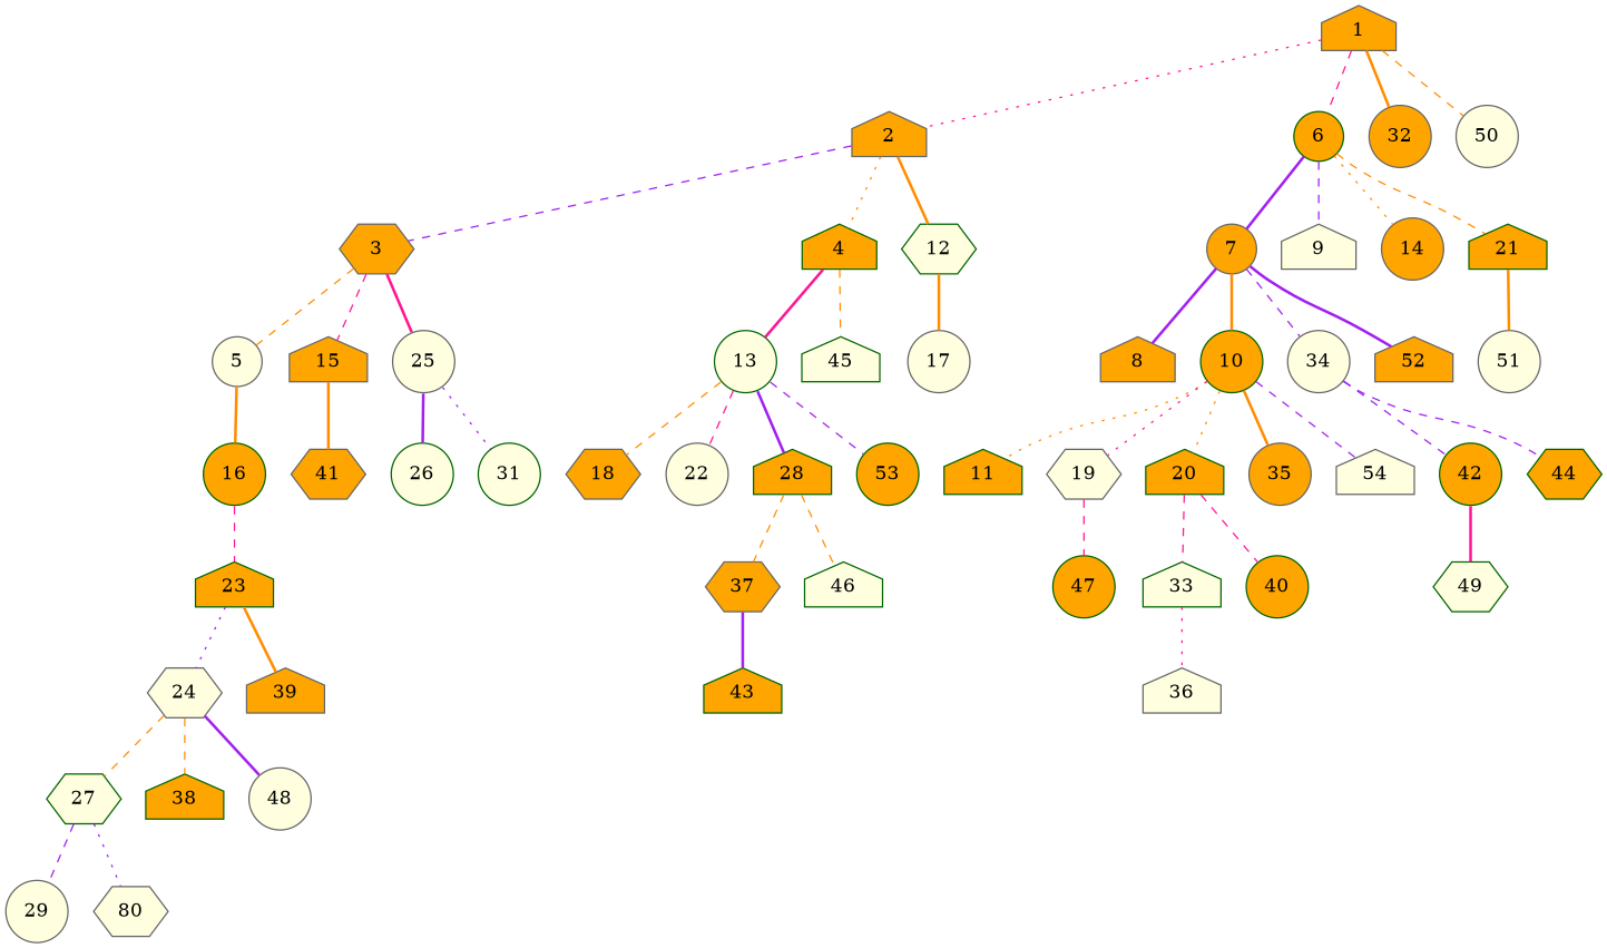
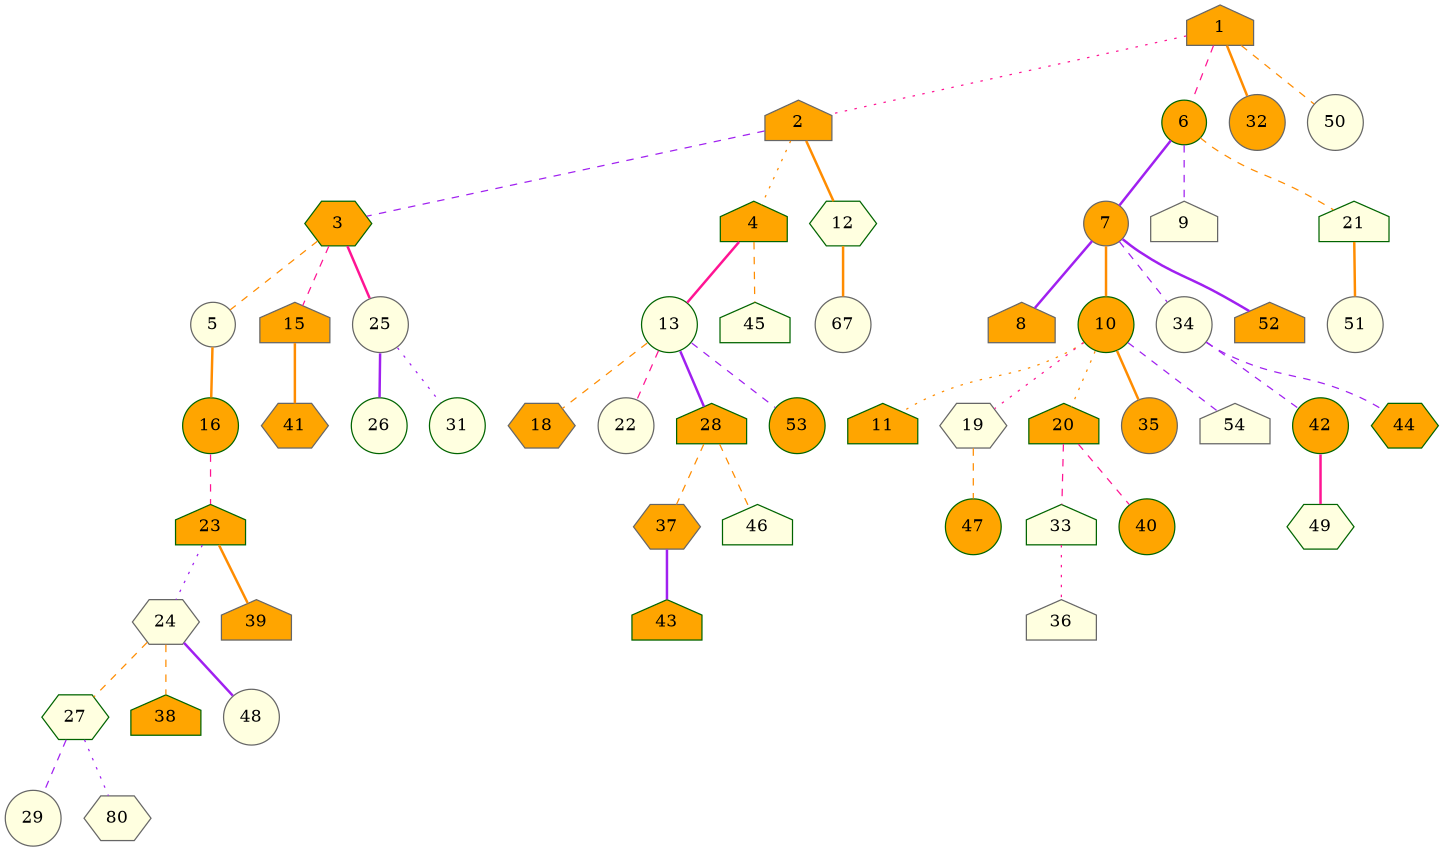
  graph {
    node [color=gray40 fillcolor=orange shape=circle style=filled]
    edge [color=darkorange style=dashed]
    1 [shape=house]
    2 [shape=house]
    6 [color=darkgreen]
    32
    50 [fillcolor=lightyellow]
-   3 [shape=hexagon]
+   3 [color=darkgreen shape=hexagon]
    4 [color=darkgreen shape=house]
    12 [color=darkgreen fillcolor=lightyellow shape=hexagon]
    7
    9 [fillcolor=lightyellow shape=house]
-   14
-   21 [color=darkgreen shape=house]
+   21 [color=darkgreen fillcolor=lightyellow shape=house]
    5 [fillcolor=lightyellow]
    15 [shape=house]
    25 [fillcolor=lightyellow]
    13 [color=darkgreen fillcolor=lightyellow]
    45 [color=darkgreen fillcolor=lightyellow shape=house]
-   17 [fillcolor=lightyellow]
+   17 [fillcolor=lightyellow label=67]
    16 [color=darkgreen]
    41 [shape=hexagon]
    26 [color=darkgreen fillcolor=lightyellow]
    31 [color=darkgreen fillcolor=lightyellow]
    18 [shape=hexagon]
    22 [fillcolor=lightyellow]
    28 [color=darkgreen shape=house]
    53 [color=darkgreen]
    23 [color=darkgreen shape=house]
    8 [shape=house]
    10 [color=darkgreen]
    34 [fillcolor=lightyellow]
    52 [shape=house]
    51 [fillcolor=lightyellow]
    11 [color=darkgreen shape=house]
    19 [fillcolor=lightyellow shape=hexagon]
    20 [color=darkgreen shape=house]
    35
    54 [fillcolor=lightyellow shape=house]
    42 [color=darkgreen]
    44 [color=darkgreen shape=hexagon]
    47 [color=darkgreen]
    33 [color=darkgreen fillcolor=lightyellow shape=house]
    40 [color=darkgreen]
    37 [shape=hexagon]
    46 [color=darkgreen fillcolor=lightyellow shape=house]
    24 [fillcolor=lightyellow shape=hexagon]
    39 [shape=house]
    36 [fillcolor=lightyellow shape=house]
    27 [color=darkgreen fillcolor=lightyellow shape=hexagon]
    38 [color=darkgreen shape=house]
    48 [fillcolor=lightyellow]
    29 [fillcolor=lightyellow]
    n52 [fillcolor=lightyellow label=80 shape=hexagon]
    43 [color=darkgreen shape=house]
    49 [color=darkgreen fillcolor=lightyellow shape=hexagon]
    1 -- 2 [color=deeppink style=dotted]
    1 -- 6 [color=deeppink]
    1 -- 32 [style=bold]
    1 -- 50
    2 -- 3 [color=purple]
    2 -- 4 [style=dotted]
    2 -- 12 [style=bold]
    6 -- 7 [color=purple style=bold]
    6 -- 9 [color=purple]
-   6 -- 14 [style=dotted]
    6 -- 21
    3 -- 5
    3 -- 15 [color=deeppink]
    3 -- 25 [color=deeppink style=bold]
    4 -- 13 [color=deeppink style=bold]
    4 -- 45
    12 -- 17 [style=bold]
    7 -- 8 [color=purple style=bold]
    7 -- 10 [style=bold]
    7 -- 34 [color=purple]
    7 -- 52 [color=purple style=bold]
    21 -- 51 [style=bold]
    5 -- 16 [style=bold]
    15 -- 41 [style=bold]
    25 -- 26 [color=purple style=bold]
    25 -- 31 [color=purple style=dotted]
    13 -- 18
    13 -- 22 [color=deeppink]
    13 -- 28 [color=purple style=bold]
    13 -- 53 [color=purple]
    16 -- 23 [color=deeppink]
    28 -- 37
    28 -- 46
    23 -- 24 [color=purple style=dotted]
    23 -- 39 [style=bold]
    10 -- 11 [style=dotted]
    10 -- 19 [color=deeppink style=dotted]
    10 -- 20 [style=dotted]
    10 -- 35 [style=bold]
    10 -- 54 [color=purple]
    34 -- 42 [color=purple]
    34 -- 44 [color=purple]
-   19 -- 47 [color=deeppink]
+   19 -- 47
    20 -- 33 [color=deeppink]
    20 -- 40 [color=deeppink]
    42 -- 49 [color=deeppink style=bold]
    33 -- 36 [color=deeppink style=dotted]
    37 -- 43 [color=purple style=bold]
    24 -- 27
    24 -- 38
    24 -- 48 [color=purple style=bold]
    27 -- 29 [color=purple]
    27 -- n52 [color=purple style=dotted]
  }
